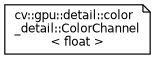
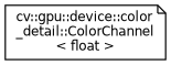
  digraph {
    rankdir=LR
-   n1 [color=black fillcolor=white fontname=Helvetica fontsize=10 height=0.2 label="cv::gpu::detail::color\l_detail::ColorChannel\l\< float \>" shape=note style=filled width=0.4]
+   n1 [color=black fillcolor=white fontname=Helvetica fontsize=10 height=0.2 label="cv::gpu::device::color\l_detail::ColorChannel\l\< float \>" shape=note style=filled width=0.4]
  }
